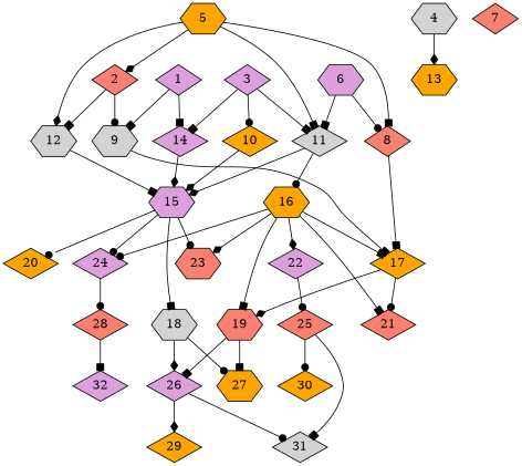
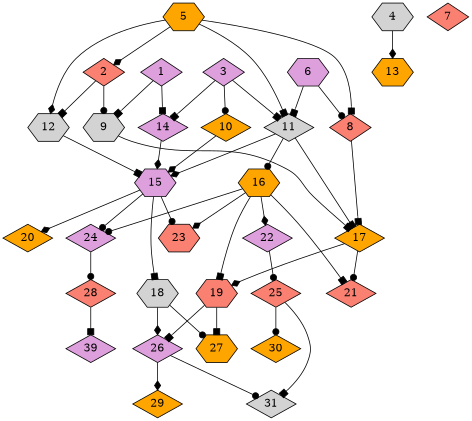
  digraph {
    node [alpha=0.12 fillcolor=plum shape=diamond style=filled]
    edge [arrowhead=box]
    1 [alpha=0.13 expect_size=860797429496802]
    9 [alpha=0.15 expect_size=54363471659004854272 fillcolor=lightgrey shape=hexagon]
    14 [alpha=0.05 expect_size=416271919097708]
    17 [alpha=0.11 expect_size=908303851921239 fillcolor=orange]
    15 [alpha=0.05 expect_size=209883560209742299136 shape=hexagon]
    19 [alpha=0.18 expect_size=4092089808489283584 fillcolor=salmon shape=hexagon]
    21 [alpha=0.11 expect_size=2262904050917704 fillcolor=salmon]
    18 [alpha=0.05 expect_size=17118219873583890432 fillcolor=lightgrey shape=hexagon]
    20 [expect_size=30020887363912204288 fillcolor=orange]
    23 [alpha=0.09 expect_size=90447174404935778304 fillcolor=salmon shape=hexagon]
    24 [alpha=0.09 expect_size=1746941173126318]
    2 [alpha=0.18 expect_size=30904393618241728 fillcolor=salmon]
    12 [expect_size=99248552640822208 fillcolor=lightgrey shape=hexagon]
    3 [expect_size=270061590842833895424]
    10 [alpha=0.02 expect_size=160796357960192 fillcolor=orange]
    11 [alpha=0.08 expect_size=235301525315735519232 fillcolor=lightgrey]
    16 [alpha=0.07 expect_size=493916987827989056 fillcolor=orange shape=hexagon]
    22 [alpha=0.19 expect_size=563055231659671552]
    4 [alpha=0.03 expect_size=73605234531668704 fillcolor=lightgrey shape=hexagon]
    13 [expect_size=3454687009308672000 fillcolor=orange shape=hexagon]
    5 [alpha=0.14 expect_size=2652107393418858 fillcolor=orange shape=hexagon]
    8 [expect_size=30362584841195944 fillcolor=salmon]
    6 [alpha=0.04 expect_size=27238244723611140096 shape=hexagon]
    7 [alpha=0.03 expect_size=119477945700974592 fillcolor=salmon]
    26 [alpha=0.16 expect_size=75488345194496000000]
    27 [alpha=0.07 expect_size=244145595411857408000 fillcolor=orange shape=hexagon]
    28 [alpha=0.02 expect_size=3433507175361430 fillcolor=salmon]
    25 [alpha=0.11 expect_size=40562733442863656 fillcolor=salmon]
    31 [alpha=0.13 expect_size=117261449933051952 fillcolor=lightgrey]
    29 [alpha=0.03 expect_size=706808130654175232 fillcolor=orange]
-   32 [alpha=0.10 expect_size=15187533081478168576]
+   32 [alpha=0.10 expect_size=15187533081478168576 label=39]
    30 [alpha=0.16 expect_size=418560477792799 fillcolor=orange]
    1 -> 9
    1 -> 14
    9 -> 17
    14 -> 15 [arrowhead=diamond]
    17 -> 19 [arrowhead=diamond]
    17 -> 21 [arrowhead=dot]
    15 -> 18
-   15 -> 20 [arrowhead=dot]
+   15 -> 20 [arrowhead=diamond]
    15 -> 23 [arrowhead=dot]
    15 -> 24 [arrowhead=dot]
    19 -> 26
    19 -> 27
    18 -> 26 [arrowhead=diamond]
    18 -> 27 [arrowhead=dot]
    24 -> 28 [arrowhead=dot]
    2 -> 9 [arrowhead=dot]
    2 -> 12
    12 -> 15
    3 -> 14
    3 -> 10 [arrowhead=dot]
    3 -> 11
    10 -> 15 [arrowhead=diamond]
-   16 -> 17
+   11 -> 17
    11 -> 15 [arrowhead=diamond]
    11 -> 16 [arrowhead=dot]
    16 -> 19
    16 -> 21
    16 -> 23 [arrowhead=diamond]
    16 -> 24 [arrowhead=dot]
    16 -> 22 [arrowhead=diamond]
    22 -> 25 [arrowhead=dot]
    4 -> 13 [arrowhead=diamond]
    5 -> 2 [arrowhead=diamond]
    5 -> 12 [arrowhead=diamond]
    5 -> 11
    5 -> 8
    8 -> 17
    6 -> 11
    6 -> 8 [arrowhead=dot]
    26 -> 31 [arrowhead=dot]
    26 -> 29 [arrowhead=diamond]
    28 -> 32
    25 -> 31
    25 -> 30 [arrowhead=dot]
  }
